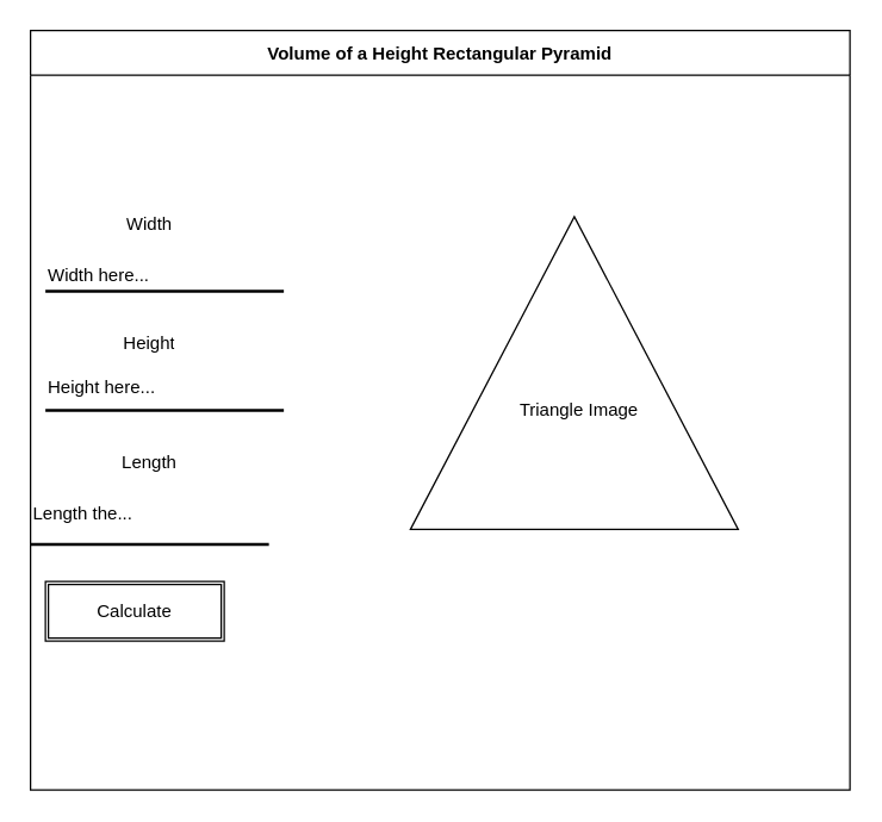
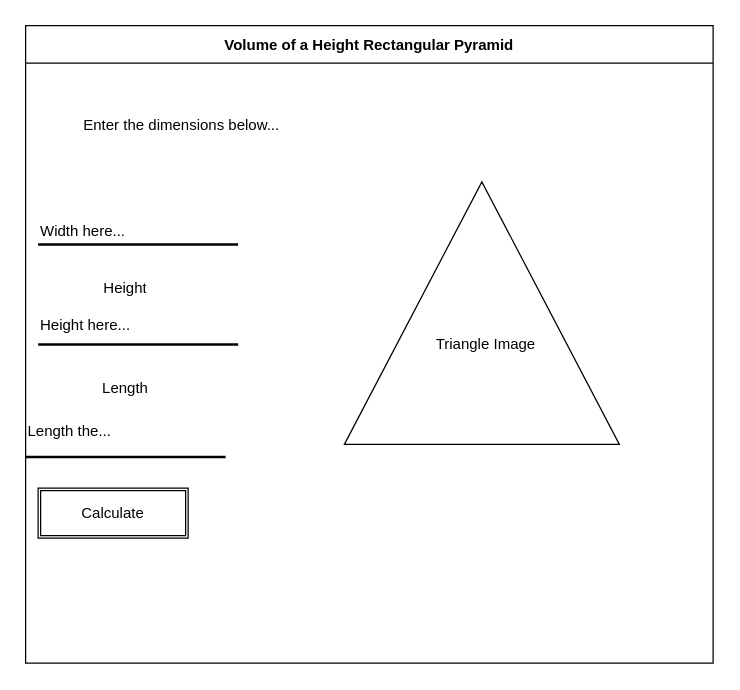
  <mxCell id="0" />
  <mxCell id="1" parent="0" />
  <mxCell id="2" value="Volume of a Height Rectangular Pyramid" style="swimlane;startSize=30;" parent="1" vertex="1"><mxGeometry x="20" y="20" width="550" height="510" as="geometry"><mxRectangle x="180" y="90" width="260" height="23" as="alternateBounds" /></mxGeometry></mxCell>
  <mxCell id="3" value="" style="line;strokeWidth=2;html=1;" vertex="1" parent="2"><mxGeometry y="340" width="160" height="10" as="geometry" /></mxCell>
  <mxCell id="4" value="" style="line;strokeWidth=2;html=1;" vertex="1" parent="2"><mxGeometry x="10" y="170" width="160" height="10" as="geometry" /></mxCell>
  <mxCell id="5" value="" style="line;strokeWidth=2;html=1;" vertex="1" parent="2"><mxGeometry x="10" y="250" width="160" height="10" as="geometry" /></mxCell>
  <mxCell id="6" value="Height here..." style="text;html=1;strokeColor=none;fillColor=none;align=left;verticalAlign=middle;whiteSpace=wrap;overflow=hidden;" vertex="1" parent="2"><mxGeometry x="10" y="230" width="160" height="20" as="geometry" /></mxCell>
  <mxCell id="7" value="Width here..." style="text;html=1;strokeColor=none;fillColor=none;align=left;verticalAlign=middle;whiteSpace=wrap;overflow=hidden;" vertex="1" parent="2"><mxGeometry x="10" y="140" width="160" height="50" as="geometry" /></mxCell>
  <mxCell id="8" value="Length the..." style="text;html=1;strokeColor=none;fillColor=none;align=left;verticalAlign=middle;whiteSpace=wrap;overflow=hidden;" vertex="1" parent="2"><mxGeometry y="300" width="160" height="50" as="geometry" /></mxCell>
  <mxCell id="9" value="Height" style="text;html=1;strokeColor=none;fillColor=none;align=center;verticalAlign=middle;whiteSpace=wrap;overflow=hidden;" vertex="1" parent="2"><mxGeometry x="40" y="200" width="80" height="20" as="geometry" /></mxCell>
- <mxCell id="10" value="Width" style="text;html=1;strokeColor=none;fillColor=none;align=center;verticalAlign=middle;whiteSpace=wrap;overflow=hidden;" vertex="1" parent="2"><mxGeometry x="40" y="120" width="80" height="20" as="geometry" /></mxCell>
  <mxCell id="11" value="Length" style="text;html=1;strokeColor=none;fillColor=none;align=center;verticalAlign=middle;whiteSpace=wrap;overflow=hidden;" vertex="1" parent="2"><mxGeometry x="40" y="280" width="80" height="20" as="geometry" /></mxCell>
+ <mxCell id="12" value="Enter the dimensions below..." style="text;html=1;strokeColor=none;fillColor=none;align=center;verticalAlign=middle;whiteSpace=wrap;overflow=hidden;" vertex="1" parent="2"><mxGeometry y="70" width="250" height="20" as="geometry" /></mxCell>
  <mxCell id="13" value="" style="shape=ext;double=1;rounded=0;whiteSpace=wrap;html=1;" vertex="1" parent="2"><mxGeometry x="10" y="370" width="120" height="40" as="geometry" /></mxCell>
  <mxCell id="14" value="Calculate" style="text;html=1;strokeColor=none;fillColor=none;align=center;verticalAlign=middle;whiteSpace=wrap;overflow=hidden;" vertex="1" parent="2"><mxGeometry x="30" y="380" width="80" height="20" as="geometry" /></mxCell>
  <mxCell id="15" value="" style="triangle;whiteSpace=wrap;html=1;rotation=-90;" vertex="1" parent="2"><mxGeometry x="260" y="120" width="210" height="220" as="geometry" /></mxCell>
  <mxCell id="16" value="Triangle Image&amp;nbsp;" style="text;html=1;strokeColor=none;fillColor=none;align=center;verticalAlign=middle;whiteSpace=wrap;overflow=hidden;" vertex="1" parent="2"><mxGeometry x="270" y="245" width="200" height="20" as="geometry" /></mxCell>
